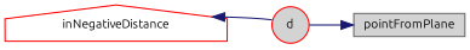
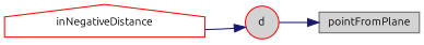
  digraph {
    fontname=Ubuntu
    rankdir=LR
    node [color=red fillcolor=lightgrey fontname=Ubuntu fontsize=10 style=filled]
    edge [color=midnightblue fontname=Ubuntu fontsize=10 labelfontname=Helvetica labelfontsize=10 style=solid]
    n1 [fillcolor=white fontcolor=black height=0.2 label=inNegativeDistance shape=house width=0.4]
    n2 [height=0.2 label=d shape=circle width=0.4]
    n3 [color=gray40 height=0.2 label=pointFromPlane shape=box width=0.4]
-   n2 -> n1
+   n1 -> n2
    n2 -> n3
  }
